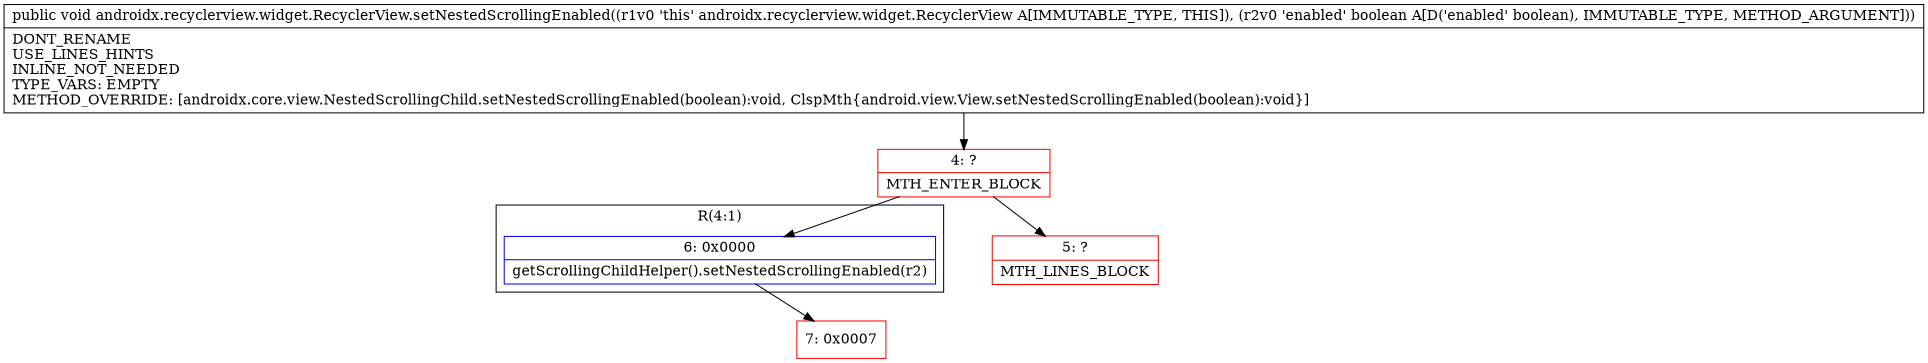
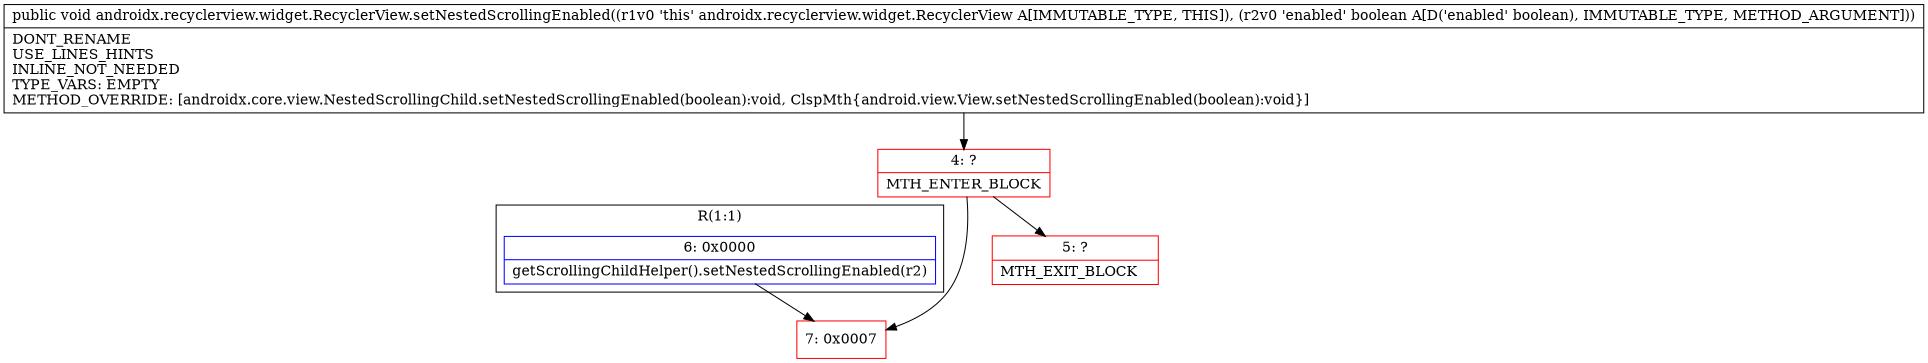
  digraph {
    node [color=red shape=record]
    n1 [color=blue label="{6\:\ 0x0000|getScrollingChildHelper().setNestedScrollingEnabled(r2)\l}"]
    n2 [label="{7\:\ 0x0007}"]
    n3 [label="{4\:\ ?|MTH_ENTER_BLOCK\l}"]
-   n4 [label="{5\:\ ?|MTH_LINES_BLOCK\l}"]
+   n4 [label="{5\:\ ?|MTH_EXIT_BLOCK\l}"]
    n5 [label="{public void androidx.recyclerview.widget.RecyclerView.setNestedScrollingEnabled((r1v0 'this' androidx.recyclerview.widget.RecyclerView A[IMMUTABLE_TYPE, THIS]), (r2v0 'enabled' boolean A[D('enabled' boolean), IMMUTABLE_TYPE, METHOD_ARGUMENT]))  | DONT_RENAME\lUSE_LINES_HINTS\lINLINE_NOT_NEEDED\lTYPE_VARS: EMPTY\lMETHOD_OVERRIDE: [androidx.core.view.NestedScrollingChild.setNestedScrollingEnabled(boolean):void, ClspMth\{android.view.View.setNestedScrollingEnabled(boolean):void\}]\l}" color=""]
    subgraph cluster_1 {
-     label="R(4:1)"
+     label="R(1:1)"
      n1
    }
    n1 -> n2
-   n3 -> n1
+   n3 -> n2
    n3 -> n4
    n5 -> n3
  }
